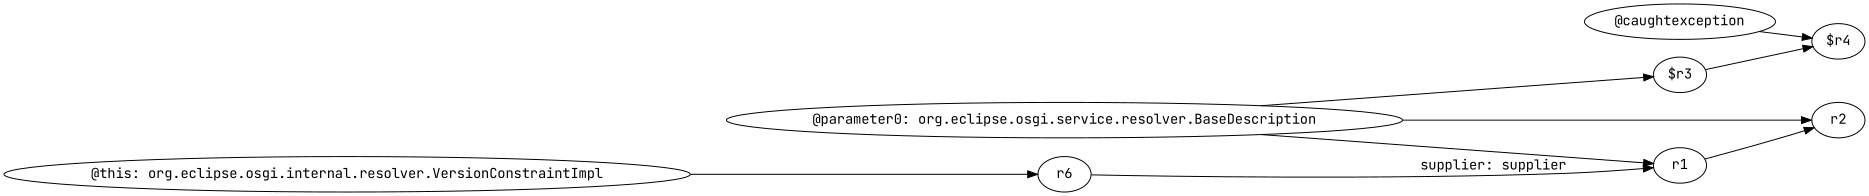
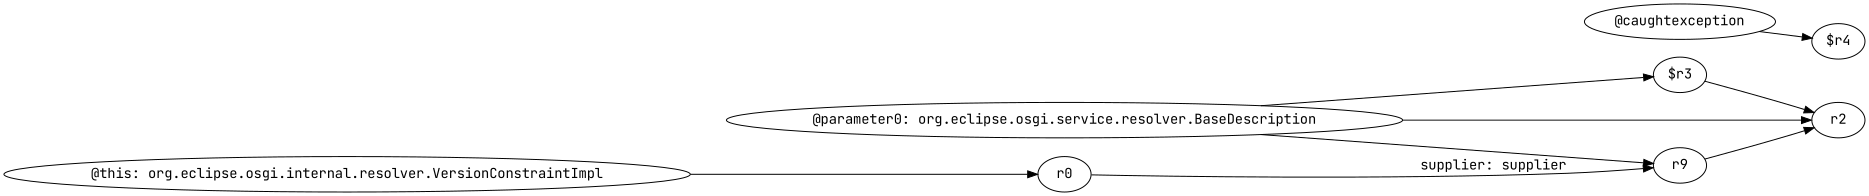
  digraph {
    fontname="JetBrains Mono"
    rankdir=LR
    node [fontname="JetBrains Mono"]
    edge [fontname="JetBrains Mono"]
-   n1 [label=r1]
+   n1 [label=r9]
    n2 [label=r2]
    n3 [label="$r3"]
    n4 [label="@caughtexception"]
    n5 [label="$r4"]
-   n6 [label=r6]
+   n6 [label=r0]
    n7 [label="@parameter0: org.eclipse.osgi.service.resolver.BaseDescription"]
    n8 [label="@this: org.eclipse.osgi.internal.resolver.VersionConstraintImpl"]
    n1 -> n2
-   n3 -> n5
+   n3 -> n2
    n4 -> n5
    n6 -> n1 [label="supplier: supplier"]
    n7 -> n1
    n7 -> n2
    n7 -> n3
    n8 -> n6
  }
